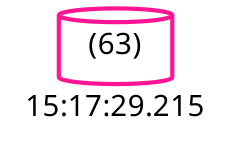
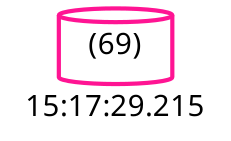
  digraph {
    label="15:17:29.215"
    fontname="Noto Sans"
-   n1 [color=deeppink fontcolor=black label="(63)" shape=cylinder style=bold fontname="Noto Sans"]
+   n1 [color=deeppink fontcolor=black label="(69)" shape=cylinder style=bold fontname="Noto Sans"]
  }
